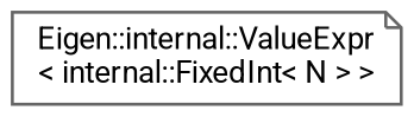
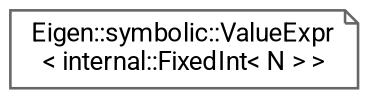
  digraph {
    rankdir=LR
    fontname=Roboto
-   n1 [color=grey40 fillcolor=white fontname=Roboto fontsize=10 height=0.2 label="Eigen::internal::ValueExpr\l\< internal::FixedInt\< N \> \>" shape=note style=filled width=0.4]
+   n1 [color=grey40 fillcolor=white fontname=Roboto fontsize=10 height=0.2 label="Eigen::symbolic::ValueExpr\l\< internal::FixedInt\< N \> \>" shape=note style=filled width=0.4]
  }
